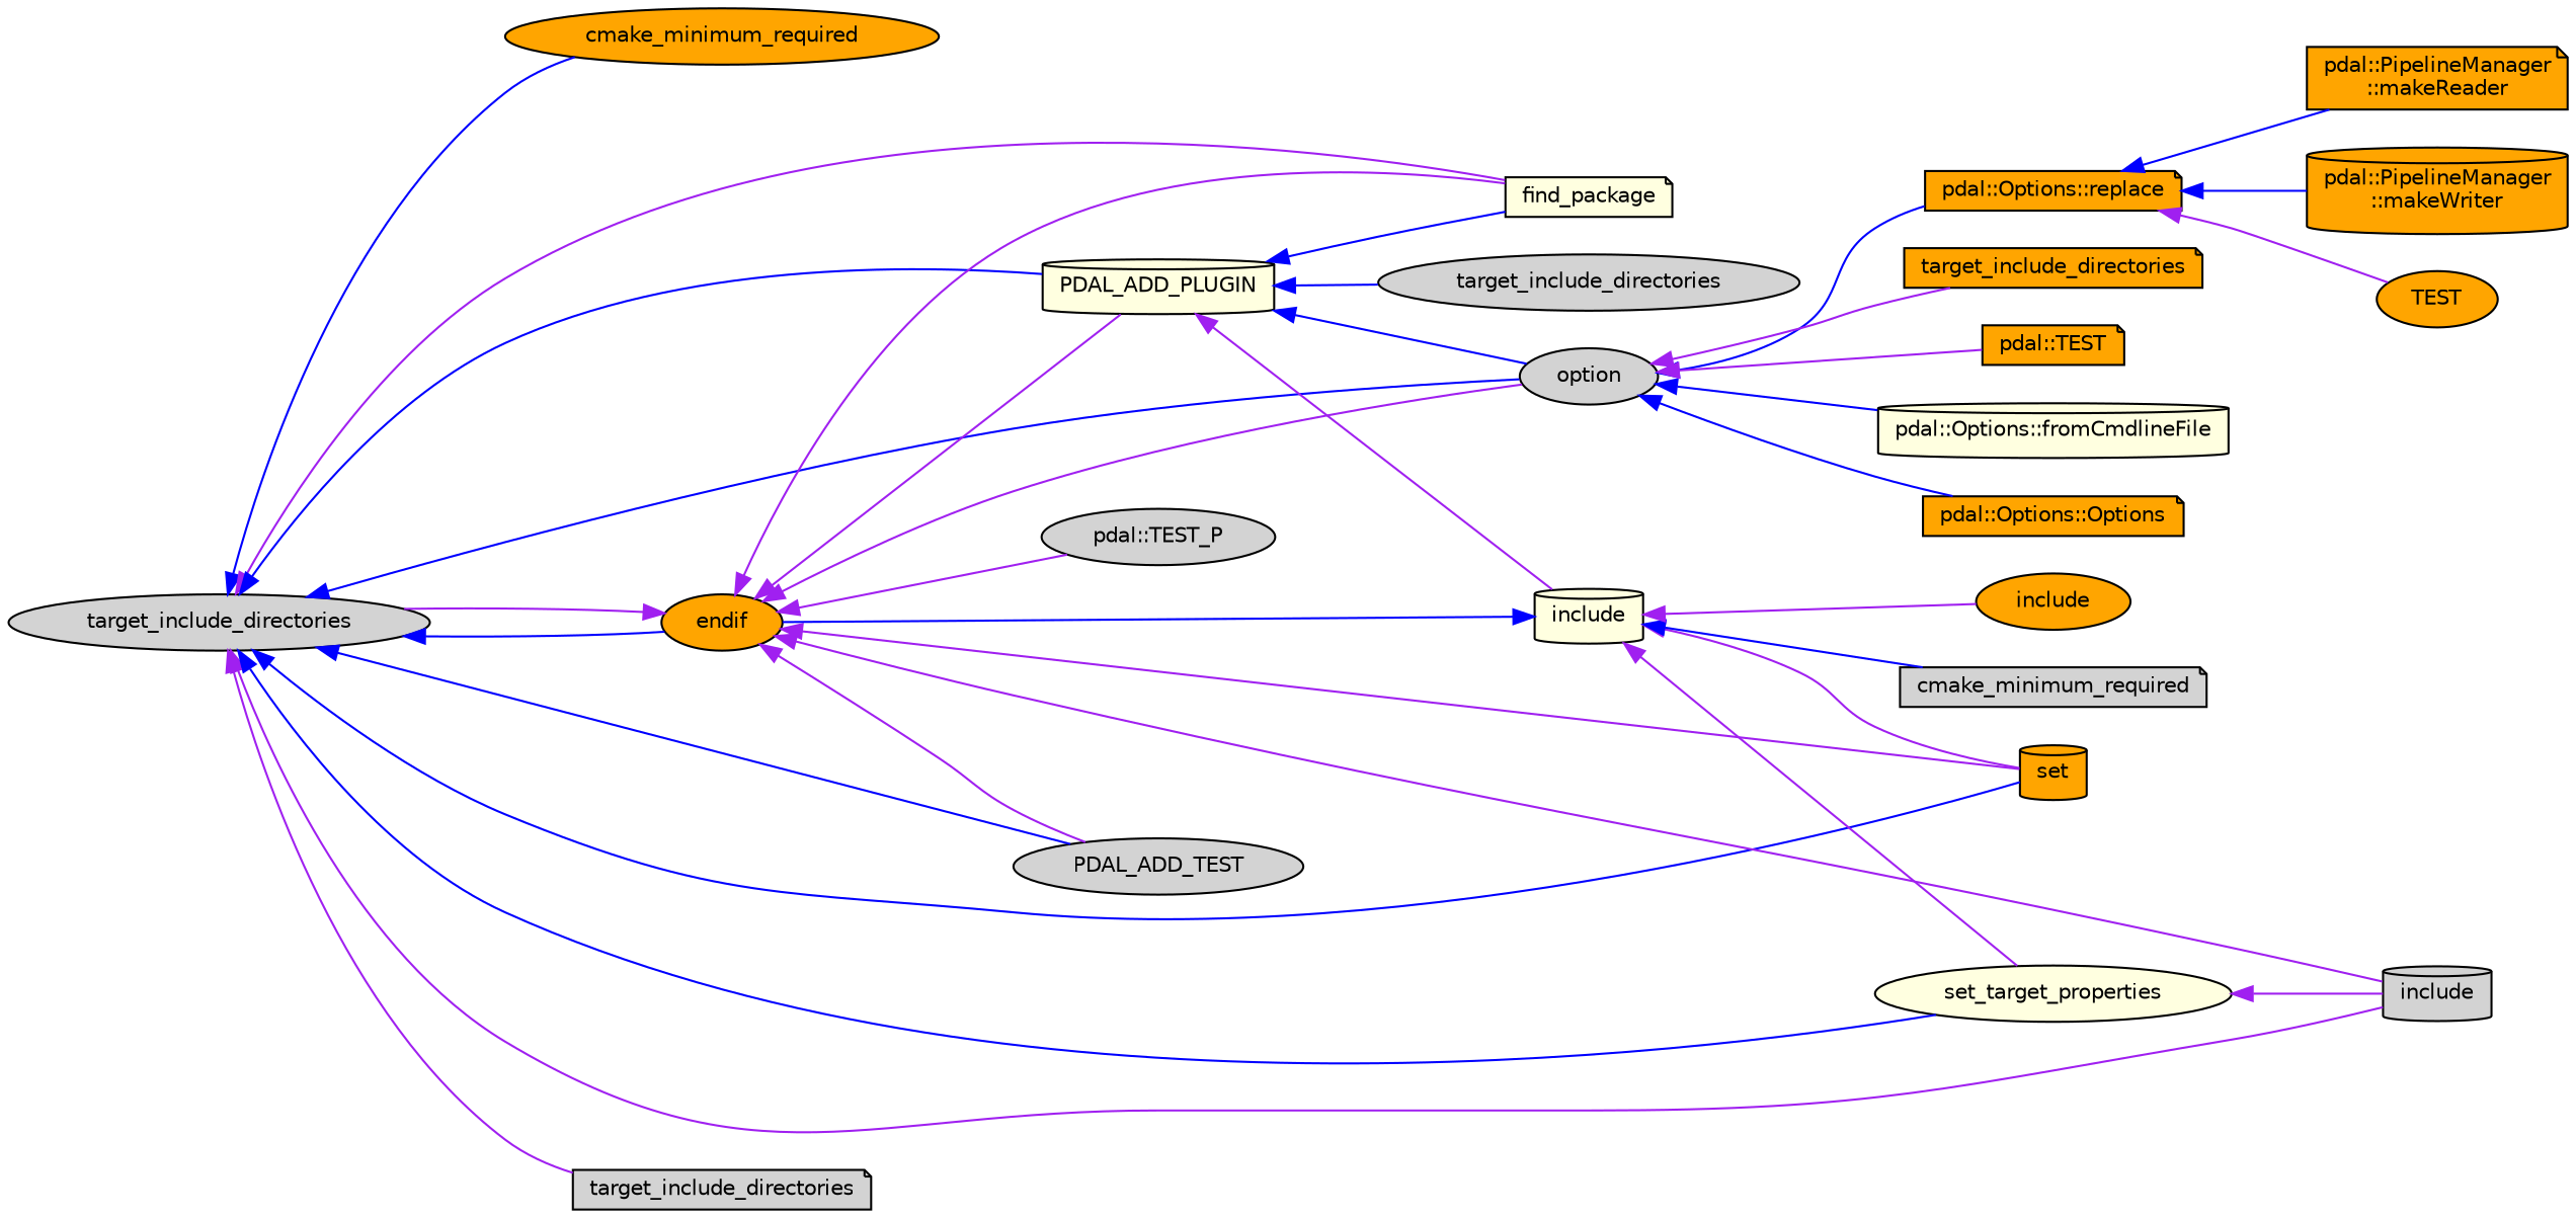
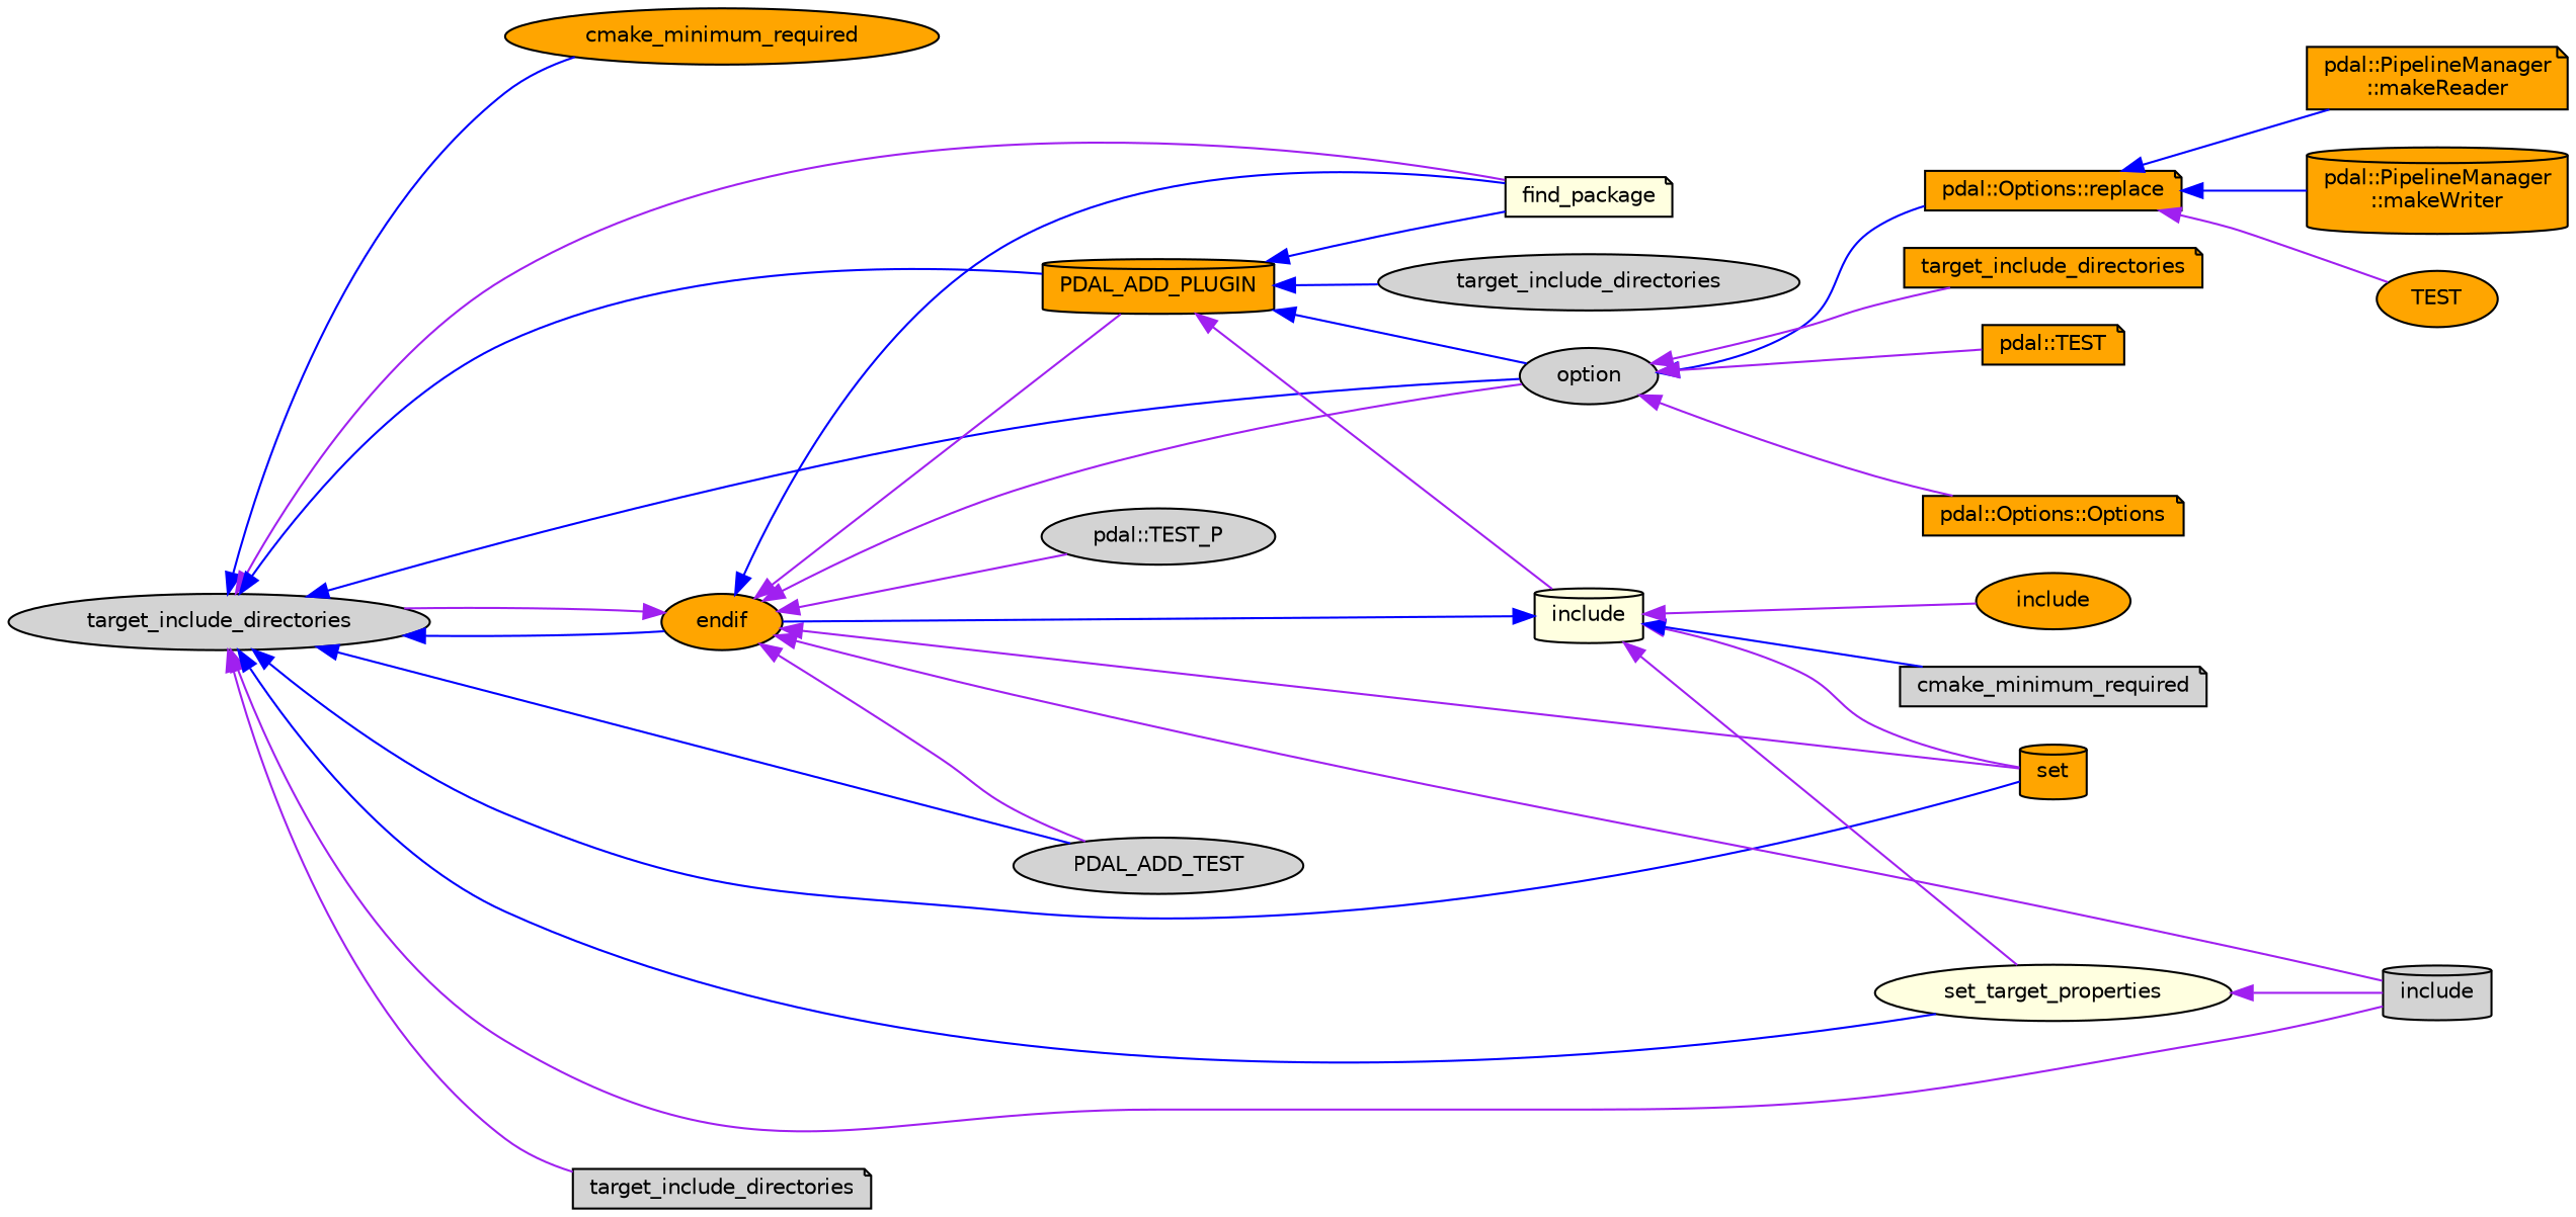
  digraph {
    rankdir=LR
    node [color=black fillcolor=orange fontname=Helvetica fontsize=10 shape=ellipse style=filled]
    edge [color=blue dir=back fontname=Helvetica fontsize=10 labelfontname=Helvetica labelfontsize=10 style=solid]
    n1 [fillcolor=lightgrey fontcolor=black height=0.2 label=target_include_directories width=0.4]
    n2 [height=0.2 label=cmake_minimum_required width=0.4]
    n3 [height=0.2 label=endif width=0.4]
    n4 [fillcolor=lightyellow height=0.2 label=find_package shape=note width=0.4]
    n5 [fillcolor=lightgrey height=0.2 label=include shape=cylinder width=0.4]
    n6 [fillcolor=lightgrey height=0.2 label=option width=0.4]
-   n7 [fillcolor=lightyellow height=0.2 label=PDAL_ADD_PLUGIN shape=cylinder width=0.4]
+   n7 [height=0.2 label=PDAL_ADD_PLUGIN shape=cylinder width=0.4]
    n8 [height=0.2 label=set shape=cylinder width=0.4]
    n9 [fillcolor=lightyellow height=0.2 label=set_target_properties width=0.4]
    n10 [fillcolor=lightgrey height=0.2 label=PDAL_ADD_TEST width=0.4]
    n11 [fillcolor=lightgrey height=0.2 label=target_include_directories shape=note width=0.4]
    n12 [fillcolor=lightgrey height=0.2 label="pdal::TEST_P" width=0.4]
-   n13 [fillcolor=lightyellow height=0.2 label="pdal::Options::fromCmdlineFile" shape=cylinder width=0.4]
    n14 [height=0.2 label="pdal::Options::Options" shape=note width=0.4]
    n15 [height=0.2 label="pdal::Options::replace" shape=note width=0.4]
    n16 [height=0.2 label=target_include_directories shape=note width=0.4]
    n17 [height=0.2 label="pdal::TEST" shape=note width=0.4]
    n18 [fillcolor=lightyellow height=0.2 label=include shape=cylinder width=0.4]
    n19 [fillcolor=lightgrey height=0.2 label=target_include_directories width=0.4]
    n20 [height=0.2 label="pdal::PipelineManager\l::makeReader" shape=note width=0.4]
    n21 [height=0.2 label="pdal::PipelineManager\l::makeWriter" shape=cylinder width=0.4]
    n22 [height=0.2 label=TEST width=0.4]
    n23 [fillcolor=lightgrey height=0.2 label=cmake_minimum_required shape=note width=0.4]
    n24 [height=0.2 label=include width=0.4]
    n1 -> n2
    n1 -> n3
    n1 -> n4 [color=purple]
    n1 -> n5 [color=purple]
    n1 -> n6
    n1 -> n7
    n1 -> n8
    n1 -> n9
    n1 -> n10
    n1 -> n11 [color=purple]
    n3 -> n1 [color=purple]
-   n3 -> n4 [color=purple]
+   n3 -> n4
    n3 -> n5 [color=purple]
    n3 -> n6 [color=purple]
    n3 -> n7 [color=purple]
    n3 -> n8 [color=purple]
    n3 -> n10 [color=purple]
    n3 -> n12 [color=purple]
-   n6 -> n13
-   n6 -> n14
+   n6 -> n14 [color=purple]
    n6 -> n15
    n6 -> n16 [color=purple]
    n6 -> n17 [color=purple]
    n7 -> n4
    n7 -> n6
    n7 -> n18 [color=purple]
    n7 -> n19
    n9 -> n5 [color=purple]
    n15 -> n20
    n15 -> n21
    n15 -> n22 [color=purple]
    n18 -> n3
    n18 -> n8 [color=purple]
    n18 -> n9 [color=purple]
    n18 -> n23
    n18 -> n24 [color=purple]
  }
